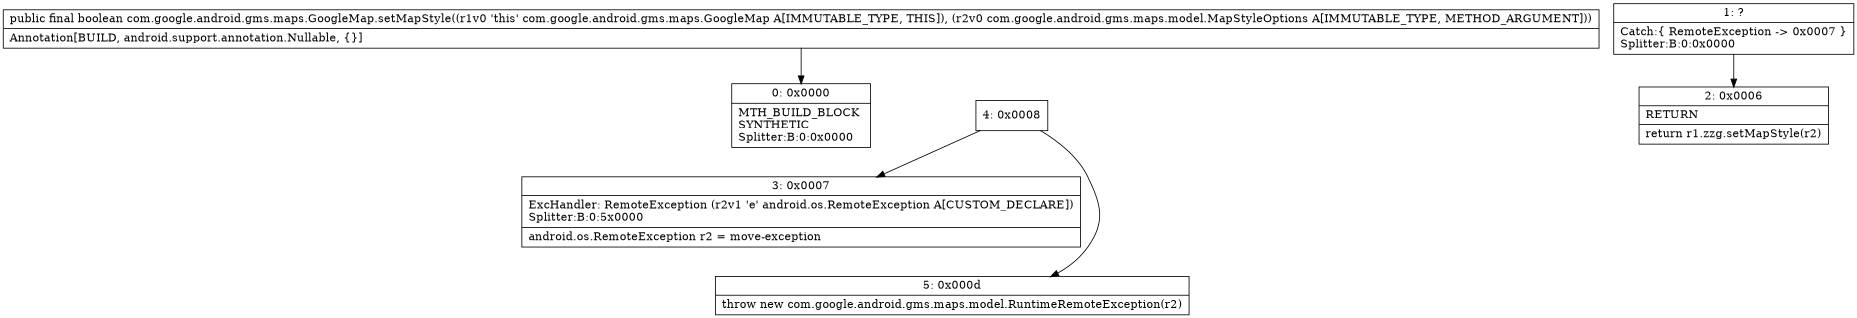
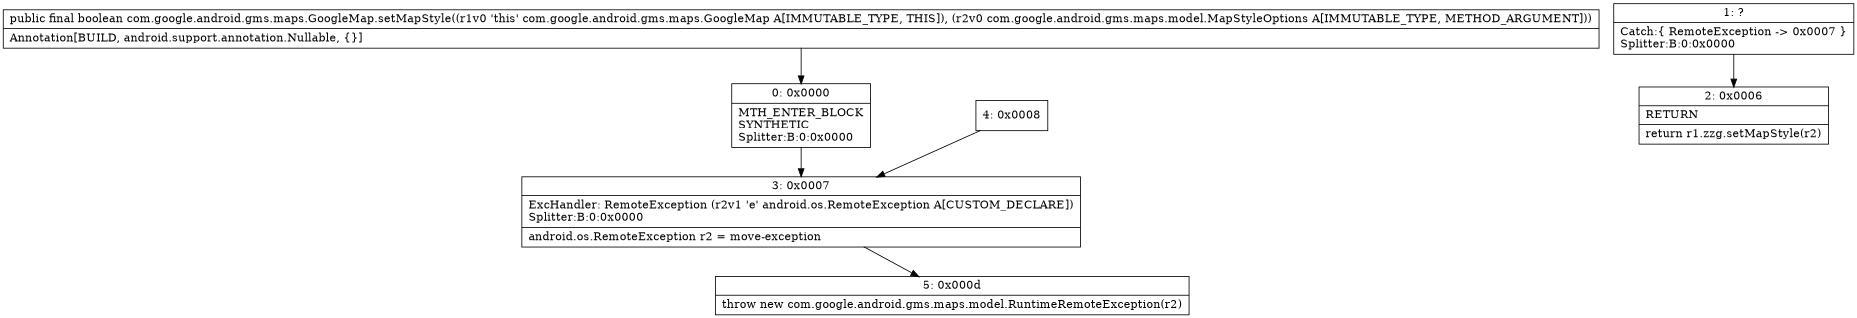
  digraph {
    node [shape=record]
-   n1 [label="{0\:\ 0x0000|MTH_BUILD_BLOCK\lSYNTHETIC\lSplitter:B:0:0x0000\l}"]
-   n2 [label="{3\:\ 0x0007|ExcHandler: RemoteException (r2v1 'e' android.os.RemoteException A[CUSTOM_DECLARE])\lSplitter:B:0:5x0000\l|android.os.RemoteException r2 = move\-exception\l}"]
+   n1 [label="{0\:\ 0x0000|MTH_ENTER_BLOCK\lSYNTHETIC\lSplitter:B:0:0x0000\l}"]
+   n2 [label="{3\:\ 0x0007|ExcHandler: RemoteException (r2v1 'e' android.os.RemoteException A[CUSTOM_DECLARE])\lSplitter:B:0:0x0000\l|android.os.RemoteException r2 = move\-exception\l}"]
    n3 [label="{1\:\ ?|Catch:\{ RemoteException \-\> 0x0007 \}\lSplitter:B:0:0x0000\l}"]
    n4 [label="{2\:\ 0x0006|RETURN\l|return r1.zzg.setMapStyle(r2)\l}"]
    n5 [label="{4\:\ 0x0008}"]
    n6 [label="{5\:\ 0x000d|throw new com.google.android.gms.maps.model.RuntimeRemoteException(r2)\l}"]
    n7 [label="{public final boolean com.google.android.gms.maps.GoogleMap.setMapStyle((r1v0 'this' com.google.android.gms.maps.GoogleMap A[IMMUTABLE_TYPE, THIS]), (r2v0 com.google.android.gms.maps.model.MapStyleOptions A[IMMUTABLE_TYPE, METHOD_ARGUMENT]))  | Annotation[BUILD, android.support.annotation.Nullable, \{\}]\l}"]
+   n1 -> n2
    n3 -> n4
    n5 -> n2
-   n5 -> n6
+   n2 -> n6
    n7 -> n1
  }
